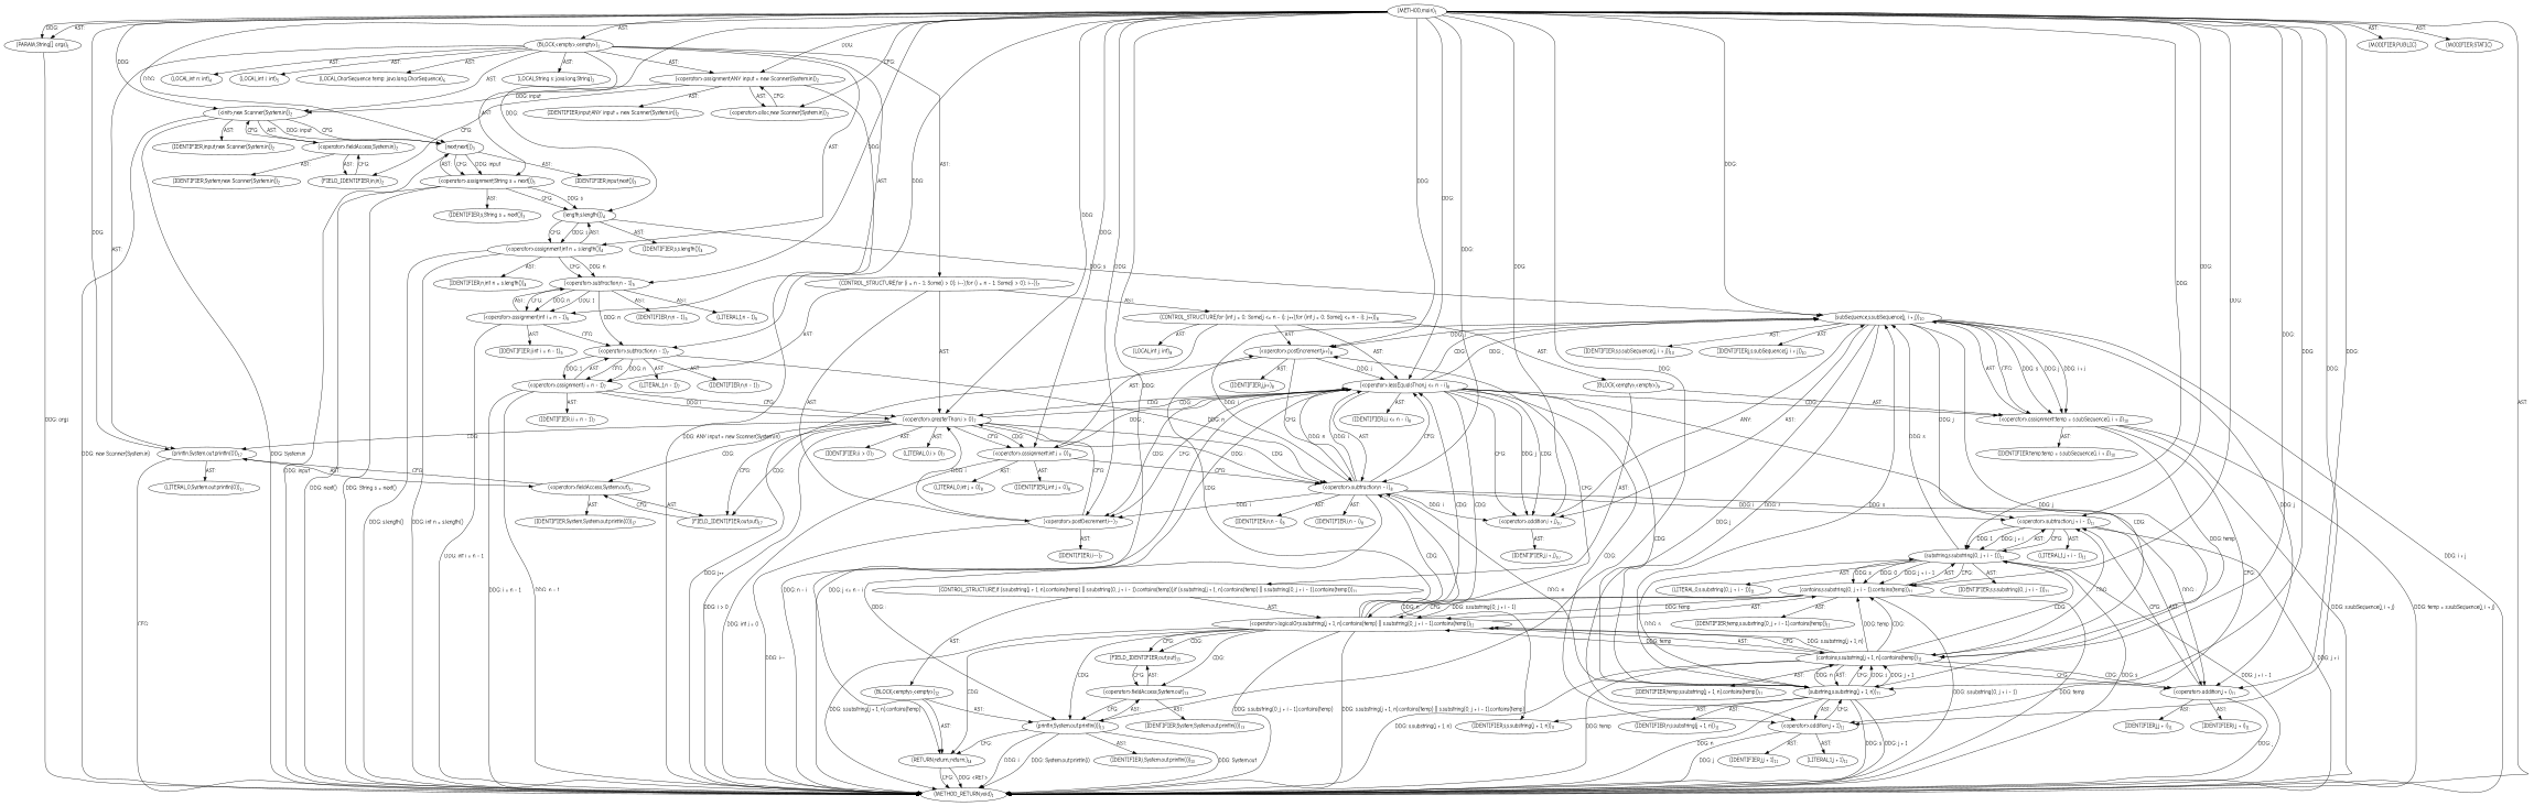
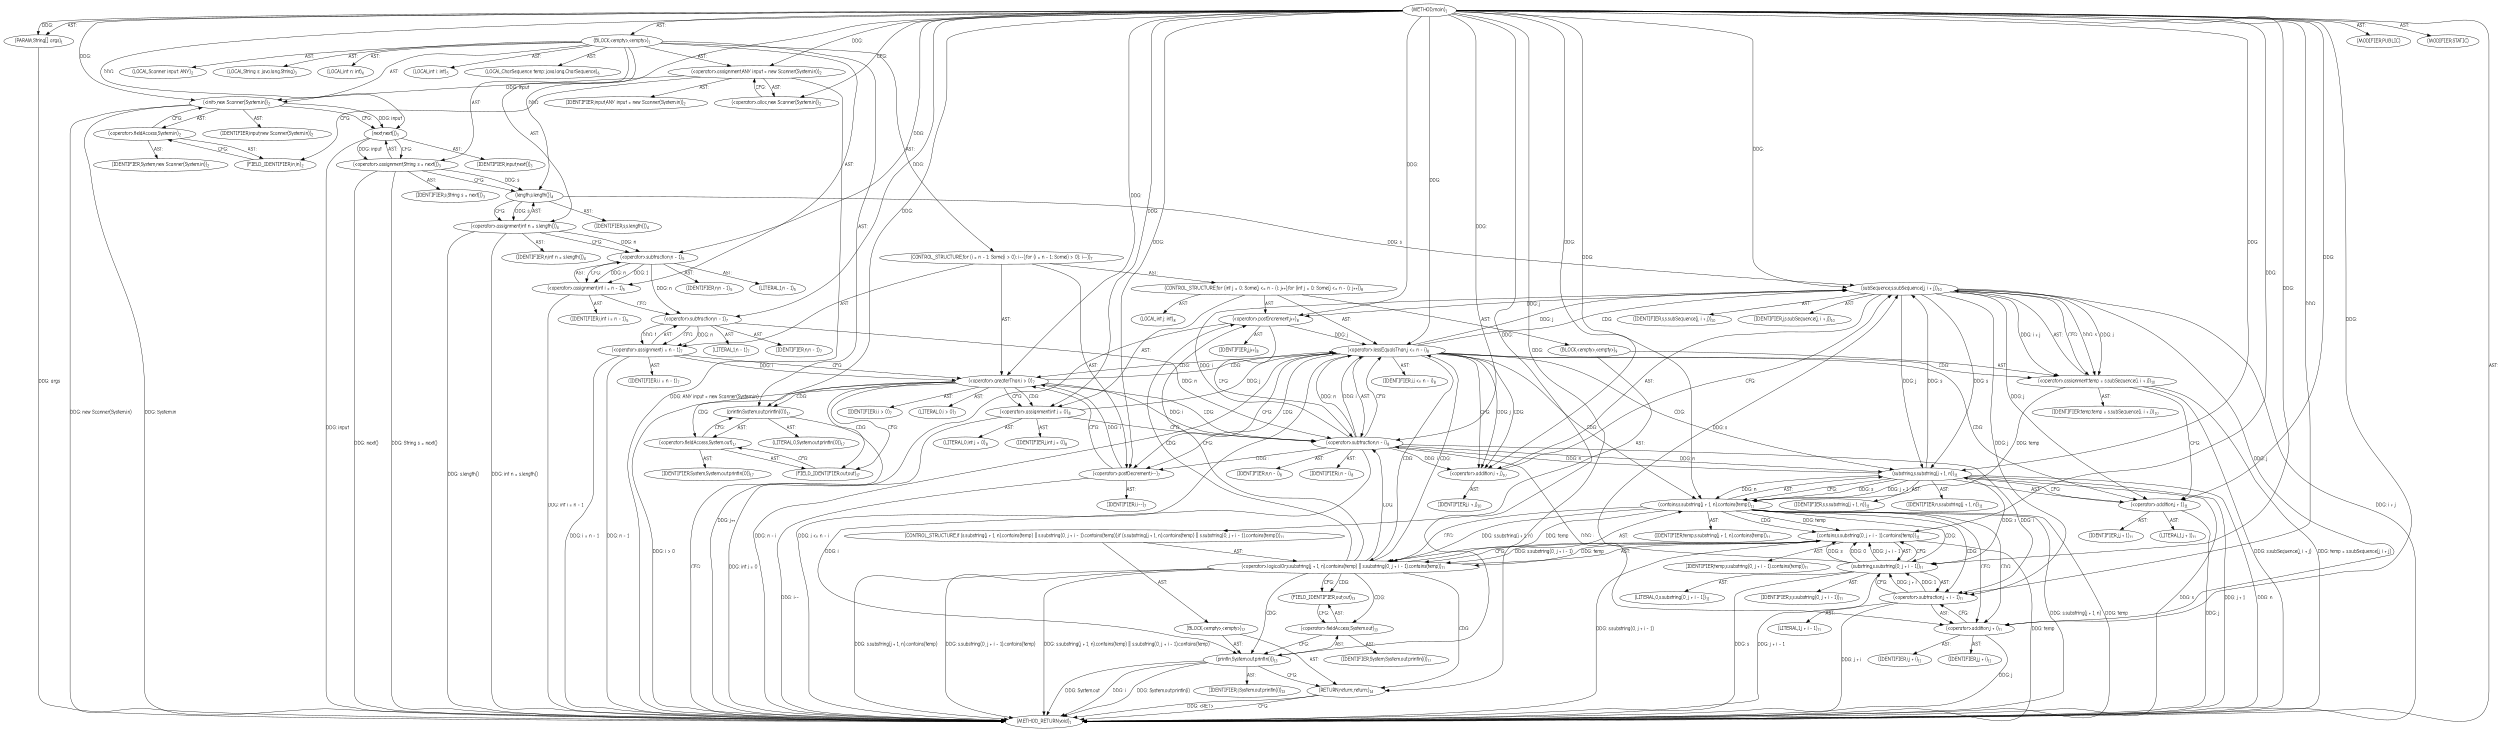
  digraph {
    fontname="Comic Neue"
    node [fontname="Comic Neue"]
    edge [fontname="Comic Neue"]
    n1 [label=<(METHOD,main)<SUB>1</SUB>>]
    n2 [label=<(PARAM,String[] args)<SUB>1</SUB>>]
    n3 [label=<(BLOCK,&lt;empty&gt;,&lt;empty&gt;)<SUB>1</SUB>>]
    n4 [label=<(&lt;operator&gt;.assignment,ANY input = new Scanner(System.in))<SUB>2</SUB>>]
    n5 [label=<(&lt;operator&gt;.alloc,new Scanner(System.in))<SUB>2</SUB>>]
    n6 [label=<(&lt;init&gt;,new Scanner(System.in))<SUB>2</SUB>>]
    n7 [label=<(next,next())<SUB>3</SUB>>]
    n8 [label=<(length,s.length())<SUB>4</SUB>>]
    n9 [label=<(&lt;operator&gt;.subtraction,n - 1)<SUB>5</SUB>>]
    n10 [label=<(&lt;operator&gt;.subtraction,n - 1)<SUB>7</SUB>>]
    n11 [label=<(&lt;operator&gt;.greaterThan,i &gt; 0)<SUB>7</SUB>>]
    n12 [label=<(&lt;operator&gt;.postDecrement,i--)<SUB>7</SUB>>]
    n13 [label=<(&lt;operator&gt;.assignment,int j = 0)<SUB>8</SUB>>]
    n14 [label=<(&lt;operator&gt;.lessEqualsThan,j &lt;= n - i)<SUB>8</SUB>>]
    n15 [label=<(&lt;operator&gt;.subtraction,n - i)<SUB>8</SUB>>]
    n16 [label=<(&lt;operator&gt;.postIncrement,j++)<SUB>8</SUB>>]
    n17 [label=<(subSequence,s.subSequence(j, i + j))<SUB>10</SUB>>]
    n18 [label=<(&lt;operator&gt;.addition,i + j)<SUB>10</SUB>>]
    n19 [label=<(contains,s.substring(j + 1, n).contains(temp))<SUB>11</SUB>>]
    n20 [label=<(substring,s.substring(j + 1, n))<SUB>11</SUB>>]
    n21 [label=<(&lt;operator&gt;.addition,j + 1)<SUB>11</SUB>>]
    n22 [label=<(contains,s.substring(0, j + i - 1).contains(temp))<SUB>11</SUB>>]
    n23 [label=<(substring,s.substring(0, j + i - 1))<SUB>11</SUB>>]
    n24 [label=<(&lt;operator&gt;.subtraction,j + i - 1)<SUB>11</SUB>>]
    n25 [label=<(&lt;operator&gt;.addition,j + i)<SUB>11</SUB>>]
    n26 [label=<(println,System.out.println(i))<SUB>13</SUB>>]
    n27 [label=<(RETURN,return;,return;)<SUB>14</SUB>>]
    n28 [label=<(println,System.out.println(0))<SUB>17</SUB>>]
    n29 [label=<(MODIFIER,PUBLIC)>]
    n30 [label=<(MODIFIER,STATIC)>]
    n31 [label=<(METHOD_RETURN,void)<SUB>1</SUB>>]
+   n32 [label=<(LOCAL,Scanner input: ANY)<SUB>2</SUB>>]
    n33 [label=<(LOCAL,String s: java.lang.String)<SUB>3</SUB>>]
    n34 [label=<(&lt;operator&gt;.assignment,String s = next())<SUB>3</SUB>>]
    n35 [label=<(LOCAL,int n: int)<SUB>4</SUB>>]
    n36 [label=<(&lt;operator&gt;.assignment,int n = s.length())<SUB>4</SUB>>]
    n37 [label=<(LOCAL,int i: int)<SUB>5</SUB>>]
    n38 [label=<(&lt;operator&gt;.assignment,int i = n - 1)<SUB>5</SUB>>]
    n39 [label=<(LOCAL,CharSequence temp: java.lang.CharSequence)<SUB>6</SUB>>]
    n40 [label=<(CONTROL_STRUCTURE,for (i = n - 1; Some(i &gt; 0); i--),for (i = n - 1; Some(i &gt; 0); i--))<SUB>7</SUB>>]
    n41 [label=<(IDENTIFIER,input,ANY input = new Scanner(System.in))<SUB>2</SUB>>]
    n42 [label=<(FIELD_IDENTIFIER,in,in)<SUB>2</SUB>>]
    n43 [label=<(IDENTIFIER,input,new Scanner(System.in))<SUB>2</SUB>>]
    n44 [label=<(&lt;operator&gt;.fieldAccess,System.in)<SUB>2</SUB>>]
    n45 [label=<(IDENTIFIER,input,next())<SUB>3</SUB>>]
    n46 [label=<(IDENTIFIER,s,s.length())<SUB>4</SUB>>]
    n47 [label=<(IDENTIFIER,n,n - 1)<SUB>5</SUB>>]
    n48 [label=<(LITERAL,1,n - 1)<SUB>5</SUB>>]
    n49 [label=<(&lt;operator&gt;.assignment,i = n - 1)<SUB>7</SUB>>]
    n50 [label=<(IDENTIFIER,n,n - 1)<SUB>7</SUB>>]
    n51 [label=<(LITERAL,1,n - 1)<SUB>7</SUB>>]
    n52 [label=<(IDENTIFIER,i,i &gt; 0)<SUB>7</SUB>>]
    n53 [label=<(LITERAL,0,i &gt; 0)<SUB>7</SUB>>]
    n54 [label=<(&lt;operator&gt;.fieldAccess,System.out)<SUB>17</SUB>>]
    n55 [label=<(FIELD_IDENTIFIER,out,out)<SUB>17</SUB>>]
    n56 [label=<(IDENTIFIER,i,i--)<SUB>7</SUB>>]
    n57 [label=<(IDENTIFIER,j,int j = 0)<SUB>8</SUB>>]
    n58 [label=<(LITERAL,0,int j = 0)<SUB>8</SUB>>]
    n59 [label=<(IDENTIFIER,j,j &lt;= n - i)<SUB>8</SUB>>]
    n60 [label=<(&lt;operator&gt;.assignment,temp = s.subSequence(j, i + j))<SUB>10</SUB>>]
    n61 [label=<(&lt;operator&gt;.logicalOr,s.substring(j + 1, n).contains(temp) || s.substring(0, j + i - 1).contains(temp))<SUB>11</SUB>>]
    n62 [label=<(IDENTIFIER,n,n - i)<SUB>8</SUB>>]
    n63 [label=<(IDENTIFIER,i,n - i)<SUB>8</SUB>>]
    n64 [label=<(IDENTIFIER,j,j++)<SUB>8</SUB>>]
    n65 [label=<(IDENTIFIER,s,s.subSequence(j, i + j))<SUB>10</SUB>>]
    n66 [label=<(IDENTIFIER,j,s.subSequence(j, i + j))<SUB>10</SUB>>]
    n67 [label=<(IDENTIFIER,j,i + j)<SUB>10</SUB>>]
    n68 [label=<(IDENTIFIER,temp,s.substring(j + 1, n).contains(temp))<SUB>11</SUB>>]
    n69 [label=<(IDENTIFIER,s,s.substring(j + 1, n))<SUB>11</SUB>>]
    n70 [label=<(IDENTIFIER,n,s.substring(j + 1, n))<SUB>11</SUB>>]
    n71 [label=<(IDENTIFIER,j,j + 1)<SUB>11</SUB>>]
    n72 [label=<(LITERAL,1,j + 1)<SUB>11</SUB>>]
    n73 [label=<(IDENTIFIER,temp,s.substring(0, j + i - 1).contains(temp))<SUB>11</SUB>>]
    n74 [label=<(IDENTIFIER,s,s.substring(0, j + i - 1))<SUB>11</SUB>>]
    n75 [label=<(LITERAL,0,s.substring(0, j + i - 1))<SUB>11</SUB>>]
    n76 [label=<(LITERAL,1,j + i - 1)<SUB>11</SUB>>]
    n77 [label=<(IDENTIFIER,j,j + i)<SUB>11</SUB>>]
    n78 [label=<(IDENTIFIER,i,j + i)<SUB>11</SUB>>]
    n79 [label=<(&lt;operator&gt;.fieldAccess,System.out)<SUB>13</SUB>>]
    n80 [label=<(IDENTIFIER,i,System.out.println(i))<SUB>13</SUB>>]
    n81 [label=<(LITERAL,0,System.out.println(0))<SUB>17</SUB>>]
    n82 [label=<(IDENTIFIER,s,String s = next())<SUB>3</SUB>>]
    n83 [label=<(IDENTIFIER,n,int n = s.length())<SUB>4</SUB>>]
    n84 [label=<(IDENTIFIER,i,int i = n - 1)<SUB>5</SUB>>]
    n85 [label=<(CONTROL_STRUCTURE,for (int j = 0; Some(j &lt;= n - i); j++),for (int j = 0; Some(j &lt;= n - i); j++))<SUB>8</SUB>>]
    n86 [label=<(IDENTIFIER,System,new Scanner(System.in))<SUB>2</SUB>>]
    n87 [label=<(IDENTIFIER,i,i = n - 1)<SUB>7</SUB>>]
    n88 [label=<(LOCAL,int j: int)<SUB>8</SUB>>]
    n89 [label=<(BLOCK,&lt;empty&gt;,&lt;empty&gt;)<SUB>9</SUB>>]
    n90 [label=<(IDENTIFIER,System,System.out.println(0))<SUB>17</SUB>>]
    n91 [label=<(CONTROL_STRUCTURE,if (s.substring(j + 1, n).contains(temp) || s.substring(0, j + i - 1).contains(temp)),if (s.substring(j + 1, n).contains(temp) || s.substring(0, j + i - 1).contains(temp)))<SUB>11</SUB>>]
    n92 [label=<(IDENTIFIER,temp,temp = s.subSequence(j, i + j))<SUB>10</SUB>>]
    n93 [label=<(FIELD_IDENTIFIER,out,out)<SUB>13</SUB>>]
    n94 [label=<(BLOCK,&lt;empty&gt;,&lt;empty&gt;)<SUB>12</SUB>>]
    n95 [label=<(IDENTIFIER,System,System.out.println(i))<SUB>13</SUB>>]
    n1 -> n2 [label="AST: "]
    n1 -> n2 [label="DDG: "]
    n1 -> n3 [label="AST: "]
    n1 -> n4 [label="DDG: "]
    n1 -> n5 [label="CFG: "]
    n1 -> n6 [label="DDG: "]
    n1 -> n7 [label="DDG: "]
    n1 -> n8 [label="DDG: "]
    n1 -> n9 [label="DDG: "]
    n1 -> n10 [label="DDG: "]
    n1 -> n11 [label="DDG: "]
    n1 -> n12 [label="DDG: "]
    n1 -> n13 [label="DDG: "]
    n1 -> n14 [label="DDG: "]
    n1 -> n15 [label="DDG: "]
    n1 -> n16 [label="DDG: "]
    n1 -> n17 [label="DDG: "]
    n1 -> n18 [label="DDG: "]
    n1 -> n19 [label="DDG: "]
    n1 -> n20 [label="DDG: "]
    n1 -> n21 [label="DDG: "]
    n1 -> n22 [label="DDG: "]
    n1 -> n23 [label="DDG: "]
    n1 -> n24 [label="DDG: "]
    n1 -> n25 [label="DDG: "]
    n1 -> n26 [label="DDG: "]
    n1 -> n27 [label="DDG: "]
    n1 -> n28 [label="DDG: "]
    n1 -> n29 [label="AST: "]
    n1 -> n30 [label="AST: "]
    n1 -> n31 [label="AST: "]
    n2 -> n31 [label="DDG: args"]
    n3 -> n4 [label="AST: "]
    n3 -> n6 [label="AST: "]
    n3 -> n28 [label="AST: "]
+   n3 -> n32 [label="AST: "]
    n3 -> n33 [label="AST: "]
    n3 -> n34 [label="AST: "]
    n3 -> n35 [label="AST: "]
    n3 -> n36 [label="AST: "]
    n3 -> n37 [label="AST: "]
    n3 -> n38 [label="AST: "]
    n3 -> n39 [label="AST: "]
    n3 -> n40 [label="AST: "]
    n4 -> n5 [label="AST: "]
    n4 -> n6 [label="DDG: input"]
    n4 -> n31 [label="DDG: ANY input = new Scanner(System.in)"]
    n4 -> n41 [label="AST: "]
    n4 -> n42 [label="CFG: "]
    n5 -> n4 [label="CFG: "]
    n6 -> n7 [label="CFG: "]
    n6 -> n7 [label="DDG: input"]
    n6 -> n31 [label="DDG: System.in"]
    n6 -> n31 [label="DDG: new Scanner(System.in)"]
    n6 -> n43 [label="AST: "]
    n6 -> n44 [label="AST: "]
    n7 -> n31 [label="DDG: input"]
    n7 -> n34 [label="CFG: "]
    n7 -> n34 [label="DDG: input"]
    n7 -> n45 [label="AST: "]
    n8 -> n17 [label="DDG: s"]
    n8 -> n36 [label="CFG: "]
    n8 -> n36 [label="DDG: s"]
    n8 -> n46 [label="AST: "]
    n9 -> n10 [label="DDG: n"]
    n9 -> n38 [label="CFG: "]
    n9 -> n38 [label="DDG: n"]
    n9 -> n38 [label="DDG: 1"]
    n9 -> n47 [label="AST: "]
    n9 -> n48 [label="AST: "]
    n10 -> n15 [label="DDG: n"]
    n10 -> n49 [label="CFG: "]
    n10 -> n49 [label="DDG: n"]
    n10 -> n49 [label="DDG: 1"]
    n10 -> n50 [label="AST: "]
    n10 -> n51 [label="AST: "]
    n11 -> n13 [label="CFG: "]
    n11 -> n13 [label="CDG: "]
    n11 -> n14 [label="CDG: "]
    n11 -> n15 [label="DDG: i"]
    n11 -> n15 [label="CDG: "]
    n11 -> n28 [label="CDG: "]
    n11 -> n31 [label="DDG: i &gt; 0"]
    n11 -> n52 [label="AST: "]
    n11 -> n53 [label="AST: "]
    n11 -> n54 [label="CDG: "]
    n11 -> n55 [label="CFG: "]
    n11 -> n55 [label="CDG: "]
    n12 -> n11 [label="CFG: "]
    n12 -> n11 [label="DDG: i"]
    n12 -> n31 [label="DDG: i--"]
    n12 -> n56 [label="AST: "]
    n13 -> n14 [label="DDG: j"]
    n13 -> n15 [label="CFG: "]
    n13 -> n31 [label="DDG: int j = 0"]
    n13 -> n57 [label="AST: "]
    n13 -> n58 [label="AST: "]
    n14 -> n11 [label="CDG: "]
    n14 -> n12 [label="CFG: "]
    n14 -> n12 [label="CDG: "]
    n14 -> n15 [label="AST: "]
    n14 -> n17 [label="DDG: j"]
    n14 -> n17 [label="CDG: "]
    n14 -> n18 [label="CFG: "]
    n14 -> n18 [label="DDG: j"]
    n14 -> n18 [label="CDG: "]
    n14 -> n19 [label="CDG: "]
    n14 -> n20 [label="CDG: "]
    n14 -> n21 [label="CDG: "]
    n14 -> n31 [label="DDG: n - i"]
    n14 -> n31 [label="DDG: j &lt;= n - i"]
    n14 -> n59 [label="AST: "]
    n14 -> n60 [label="CDG: "]
    n14 -> n61 [label="CDG: "]
    n15 -> n12 [label="DDG: i"]
    n15 -> n14 [label="CFG: "]
    n15 -> n14 [label="DDG: n"]
    n15 -> n14 [label="DDG: i"]
    n15 -> n17 [label="DDG: i"]
    n15 -> n18 [label="DDG: i"]
-   n15 -> n69 [label="DDG: n"]
+   n15 -> n20 [label="DDG: n"]
    n15 -> n24 [label="DDG: i"]
    n15 -> n25 [label="DDG: i"]
    n15 -> n26 [label="DDG: i"]
    n15 -> n62 [label="AST: "]
    n15 -> n63 [label="AST: "]
    n16 -> n14 [label="DDG: j"]
    n16 -> n15 [label="CFG: "]
    n16 -> n31 [label="DDG: j++"]
    n16 -> n64 [label="AST: "]
    n17 -> n16 [label="DDG: j"]
    n17 -> n18 [label="AST: "]
    n17 -> n20 [label="DDG: s"]
    n17 -> n20 [label="DDG: j"]
    n17 -> n21 [label="DDG: j"]
    n17 -> n24 [label="DDG: j"]
    n17 -> n25 [label="DDG: j"]
    n17 -> n31 [label="DDG: i + j"]
    n17 -> n60 [label="CFG: "]
    n17 -> n60 [label="DDG: s"]
    n17 -> n60 [label="DDG: j"]
    n17 -> n60 [label="DDG: i + j"]
    n17 -> n65 [label="AST: "]
    n17 -> n66 [label="AST: "]
-   n18 -> n17 [label="ANY: "]
+   n18 -> n17 [label="CFG: "]
    n18 -> n67 [label="AST: "]
    n19 -> n20 [label="AST: "]
    n19 -> n22 [label="DDG: temp"]
    n19 -> n22 [label="CDG: "]
    n19 -> n23 [label="CDG: "]
    n19 -> n24 [label="CDG: "]
    n19 -> n25 [label="CFG: "]
    n19 -> n25 [label="CDG: "]
    n19 -> n31 [label="DDG: s.substring(j + 1, n)"]
    n19 -> n31 [label="DDG: temp"]
    n19 -> n61 [label="CFG: "]
    n19 -> n61 [label="DDG: s.substring(j + 1, n)"]
    n19 -> n61 [label="DDG: temp"]
    n19 -> n68 [label="AST: "]
    n20 -> n15 [label="DDG: n"]
    n20 -> n17 [label="DDG: s"]
    n20 -> n19 [label="CFG: "]
    n20 -> n19 [label="DDG: s"]
    n20 -> n19 [label="DDG: j + 1"]
    n20 -> n19 [label="DDG: n"]
    n20 -> n21 [label="AST: "]
    n20 -> n23 [label="DDG: s"]
    n20 -> n31 [label="DDG: s"]
    n20 -> n31 [label="DDG: j + 1"]
    n20 -> n31 [label="DDG: n"]
    n20 -> n69 [label="AST: "]
    n20 -> n70 [label="AST: "]
    n21 -> n20 [label="CFG: "]
    n21 -> n31 [label="DDG: j"]
    n21 -> n71 [label="AST: "]
    n21 -> n72 [label="AST: "]
    n22 -> n23 [label="AST: "]
    n22 -> n31 [label="DDG: s.substring(0, j + i - 1)"]
    n22 -> n31 [label="DDG: temp"]
    n22 -> n61 [label="CFG: "]
    n22 -> n61 [label="DDG: s.substring(0, j + i - 1)"]
    n22 -> n61 [label="DDG: temp"]
    n22 -> n73 [label="AST: "]
    n23 -> n17 [label="DDG: s"]
    n23 -> n22 [label="CFG: "]
    n23 -> n22 [label="DDG: s"]
    n23 -> n22 [label="DDG: 0"]
    n23 -> n22 [label="DDG: j + i - 1"]
    n23 -> n24 [label="AST: "]
    n23 -> n31 [label="DDG: s"]
    n23 -> n31 [label="DDG: j + i - 1"]
    n23 -> n74 [label="AST: "]
    n23 -> n75 [label="AST: "]
    n24 -> n23 [label="CFG: "]
    n24 -> n23 [label="DDG: j + i"]
    n24 -> n23 [label="DDG: 1"]
    n24 -> n25 [label="AST: "]
    n24 -> n31 [label="DDG: j + i"]
    n24 -> n76 [label="AST: "]
    n25 -> n24 [label="CFG: "]
    n25 -> n31 [label="DDG: j"]
    n25 -> n77 [label="AST: "]
    n25 -> n78 [label="AST: "]
    n26 -> n27 [label="CFG: "]
    n26 -> n31 [label="DDG: System.out"]
    n26 -> n31 [label="DDG: i"]
    n26 -> n31 [label="DDG: System.out.println(i)"]
    n26 -> n79 [label="AST: "]
    n26 -> n80 [label="AST: "]
    n27 -> n31 [label="CFG: "]
    n27 -> n31 [label="DDG: &lt;RET&gt;"]
    n28 -> n31 [label="CFG: "]
    n28 -> n54 [label="AST: "]
    n28 -> n81 [label="AST: "]
    n34 -> n7 [label="AST: "]
    n34 -> n8 [label="CFG: "]
    n34 -> n8 [label="DDG: s"]
    n34 -> n31 [label="DDG: next()"]
    n34 -> n31 [label="DDG: String s = next()"]
    n34 -> n82 [label="AST: "]
    n36 -> n8 [label="AST: "]
    n36 -> n9 [label="CFG: "]
    n36 -> n9 [label="DDG: n"]
    n36 -> n31 [label="DDG: s.length()"]
    n36 -> n31 [label="DDG: int n = s.length()"]
    n36 -> n83 [label="AST: "]
    n38 -> n9 [label="AST: "]
    n38 -> n10 [label="CFG: "]
    n38 -> n31 [label="DDG: int i = n - 1"]
    n38 -> n84 [label="AST: "]
    n40 -> n11 [label="AST: "]
    n40 -> n12 [label="AST: "]
    n40 -> n49 [label="AST: "]
    n40 -> n85 [label="AST: "]
    n42 -> n44 [label="CFG: "]
    n44 -> n6 [label="CFG: "]
    n44 -> n42 [label="AST: "]
    n44 -> n86 [label="AST: "]
    n49 -> n10 [label="AST: "]
    n49 -> n11 [label="CFG: "]
    n49 -> n11 [label="DDG: i"]
    n49 -> n31 [label="DDG: n - 1"]
    n49 -> n31 [label="DDG: i = n - 1"]
    n49 -> n87 [label="AST: "]
    n54 -> n28 [label="CFG: "]
    n54 -> n55 [label="AST: "]
    n54 -> n90 [label="AST: "]
    n55 -> n54 [label="CFG: "]
    n60 -> n17 [label="AST: "]
    n60 -> n19 [label="DDG: temp"]
    n60 -> n21 [label="CFG: "]
    n60 -> n31 [label="DDG: s.subSequence(j, i + j)"]
    n60 -> n31 [label="DDG: temp = s.subSequence(j, i + j)"]
    n60 -> n92 [label="AST: "]
    n61 -> n14 [label="CDG: "]
    n61 -> n15 [label="CDG: "]
    n61 -> n16 [label="CFG: "]
    n61 -> n16 [label="CDG: "]
    n61 -> n19 [label="AST: "]
    n61 -> n22 [label="AST: "]
    n61 -> n26 [label="CDG: "]
    n61 -> n27 [label="CDG: "]
    n61 -> n31 [label="DDG: s.substring(j + 1, n).contains(temp)"]
    n61 -> n31 [label="DDG: s.substring(0, j + i - 1).contains(temp)"]
    n61 -> n31 [label="DDG: s.substring(j + 1, n).contains(temp) || s.substring(0, j + i - 1).contains(temp)"]
    n61 -> n79 [label="CDG: "]
    n61 -> n93 [label="CFG: "]
    n61 -> n93 [label="CDG: "]
    n79 -> n26 [label="CFG: "]
    n79 -> n93 [label="AST: "]
    n79 -> n95 [label="AST: "]
    n85 -> n13 [label="AST: "]
    n85 -> n14 [label="AST: "]
    n85 -> n16 [label="AST: "]
    n85 -> n88 [label="AST: "]
    n85 -> n89 [label="AST: "]
    n89 -> n60 [label="AST: "]
    n89 -> n91 [label="AST: "]
    n91 -> n61 [label="AST: "]
    n91 -> n94 [label="AST: "]
    n93 -> n79 [label="CFG: "]
    n94 -> n26 [label="AST: "]
    n94 -> n27 [label="AST: "]
  }
